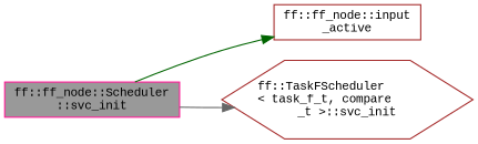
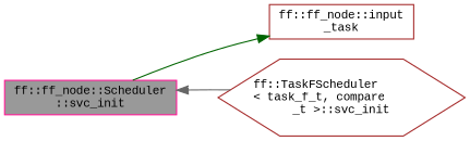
  digraph {
    fontname="Liberation Mono"
    rankdir=LR
    node [color=brown fillcolor=white fontname="Liberation Mono" fontsize=10 shape=box style=filled]
    edge [fontname="Liberation Mono" fontsize=10 labelfontname=Helvetica labelfontsize=10 style=solid]
    n1 [color=deeppink fillcolor=grey60 fontcolor=black height=0.2 label="ff::ff_node::Scheduler\l::svc_init" width=0.4]
-   n2 [height=0.2 label="ff::ff_node::input\l_active" width=0.4]
+   n2 [height=0.2 label="ff::ff_node::input\l_task" width=0.4]
    n3 [height=0.2 label="ff::TaskFScheduler\l\< task_f_t, compare\l_t \>::svc_init" shape=hexagon width=0.4]
    n1 -> n2 [color=darkgreen]
-   n1 -> n3 [color=gray40]
+   n3 -> n1 [color=gray40]
  }
